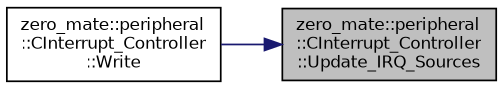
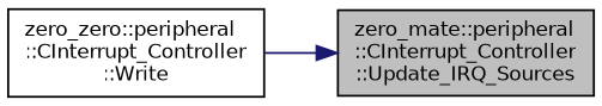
  digraph {
    rankdir=RL
    node [color=black fontname=Helvetica fontsize=10 shape=record]
    n1 [fillcolor=grey75 fontcolor=black height=0.2 label="zero_mate::peripheral\l::CInterrupt_Controller\l::Update_IRQ_Sources" style=filled width=0.4]
-   n2 [height=0.2 label="zero_mate::peripheral\l::CInterrupt_Controller\l::Write" width=0.4]
+   n2 [height=0.2 label="zero_zero::peripheral\l::CInterrupt_Controller\l::Write" width=0.4]
    n1 -> n2 [color=midnightblue dir=back fontname=Helvetica fontsize=10 labelfontname=Helvetica labelfontsize=10 style=solid]
  }
